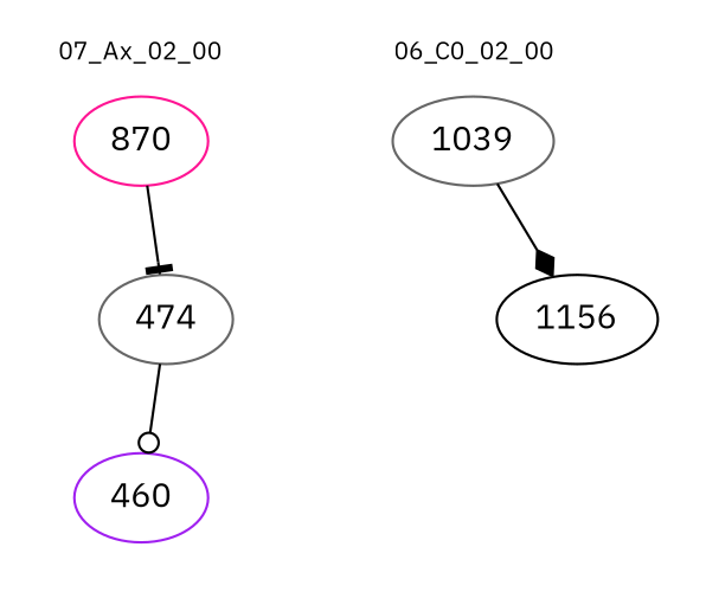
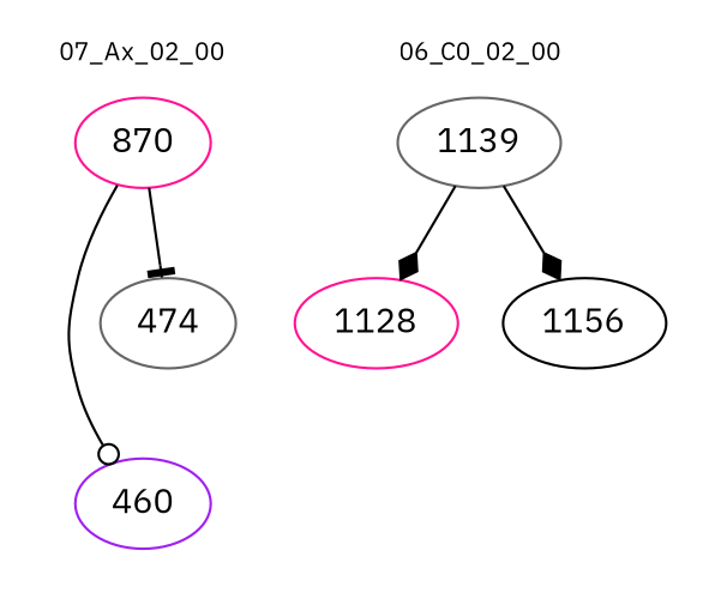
  digraph {
    fontname="IBM Plex Sans"
    node [color=deeppink fontname="IBM Plex Sans"]
    edge [arrowhead=diamond color=black fontname="IBM Plex Sans"]
    n1 [label=870]
    n2 [color=purple label=460]
    n3 [color=gray40 label=474]
-   n4 [color=gray40 label=1039]
+   n4 [color=gray40 label=1139]
+   n5 [label=1128]
    n6 [color=black label=1156]
    subgraph cluster_1 {
      color=white
      fontsize=10
      label="07_Ax_02_00"
      n1
      n2
      n3
    }
    subgraph cluster_2 {
      color=white
      fontsize=10
      label="06_C0_02_00"
      n4
+     n5
      n6
    }
-   n3 -> n2 [arrowhead=odot]
+   n1 -> n2 [arrowhead=odot]
    n1 -> n3 [arrowhead=tee]
+   n4 -> n5
    n4 -> n6
  }
